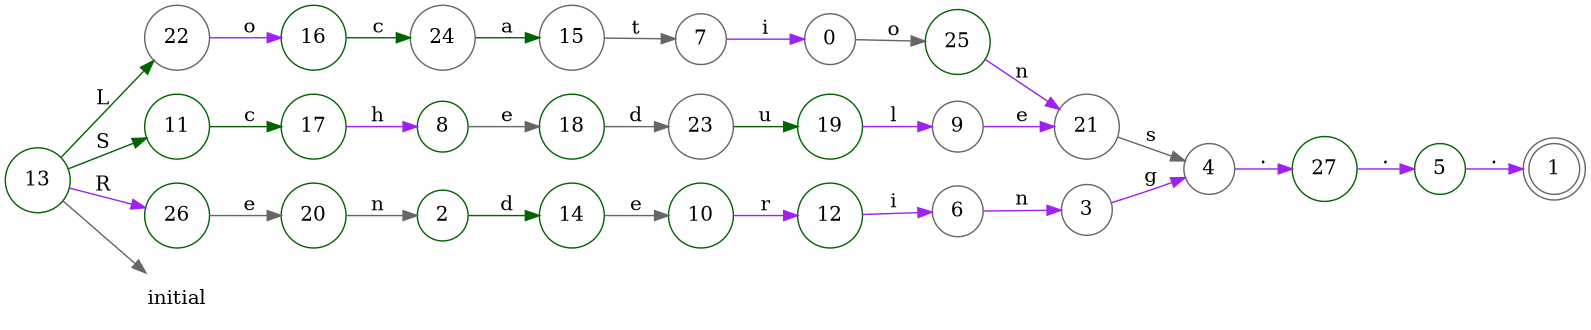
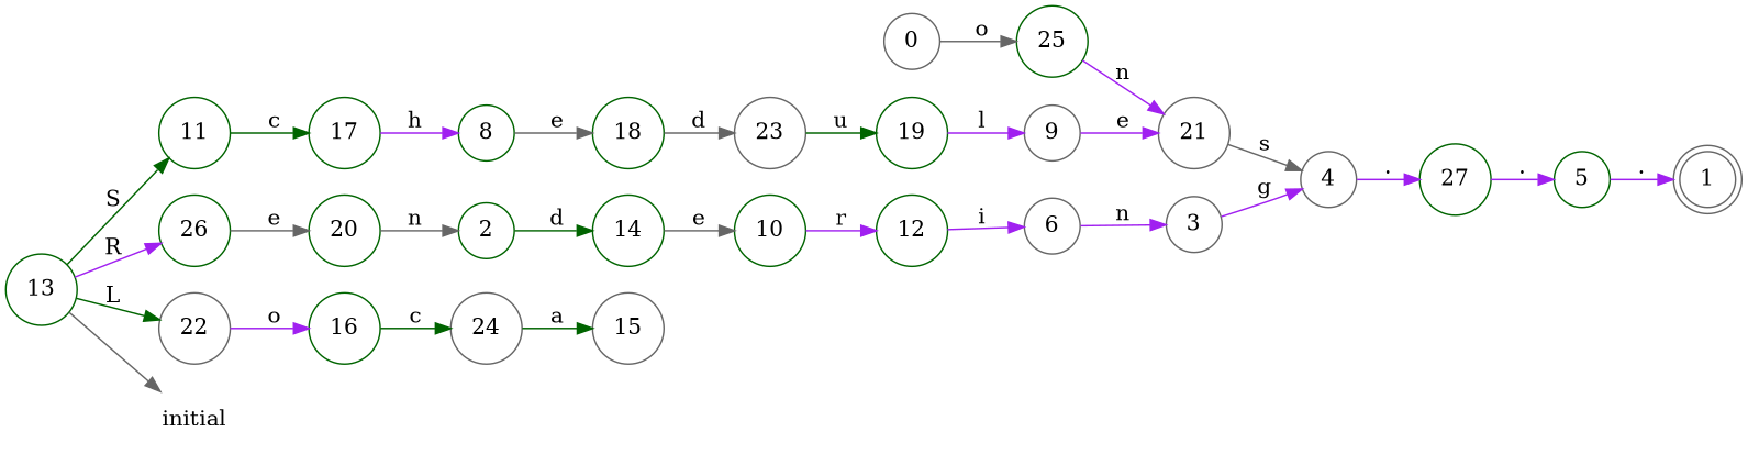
  digraph {
    rankdir=LR
    node [color=darkgreen shape=circle]
    edge [color=purple]
    0 [color=gray40]
    25
    21 [color=gray40]
    4 [color=gray40]
    1 [color=gray40 shape=doublecircle]
    2
    14
    10
    12
    3 [color=gray40]
    27
    5
    6 [color=gray40]
-   7 [color=gray40]
    8
    18
    23 [color=gray40]
    19
    9 [color=gray40]
    11
    17
    13
    26
    22 [color=gray40]
    initial [color=gray40 shape=plaintext]
    20
    16
    24 [color=gray40]
    15 [color=gray40]
    0 -> 25 [color=gray40 label=o]
    25 -> 21 [label=n]
    21 -> 4 [color=gray40 label=s]
    4 -> 27 [label="."]
    2 -> 14 [color=darkgreen label=d]
    14 -> 10 [color=gray40 label=e]
    10 -> 12 [label=r]
    12 -> 6 [label=i]
    3 -> 4 [label=g]
    27 -> 5 [label="."]
    5 -> 1 [label="."]
    6 -> 3 [label=n]
-   7 -> 0 [label=i]
    8 -> 18 [color=gray40 label=e]
    18 -> 23 [color=gray40 label=d]
    23 -> 19 [color=darkgreen label=u]
    19 -> 9 [label=l]
    9 -> 21 [label=e]
    11 -> 17 [color=darkgreen label=c]
    17 -> 8 [label=h]
    13 -> 11 [color=darkgreen label=S]
    13 -> 26 [label=R]
    13 -> 22 [color=darkgreen label=L]
    13 -> initial [color=gray40]
    26 -> 20 [color=gray40 label=e]
    22 -> 16 [label=o]
    20 -> 2 [color=gray40 label=n]
    16 -> 24 [color=darkgreen label=c]
    24 -> 15 [color=darkgreen label=a]
-   15 -> 7 [color=gray40 label=t]
  }
